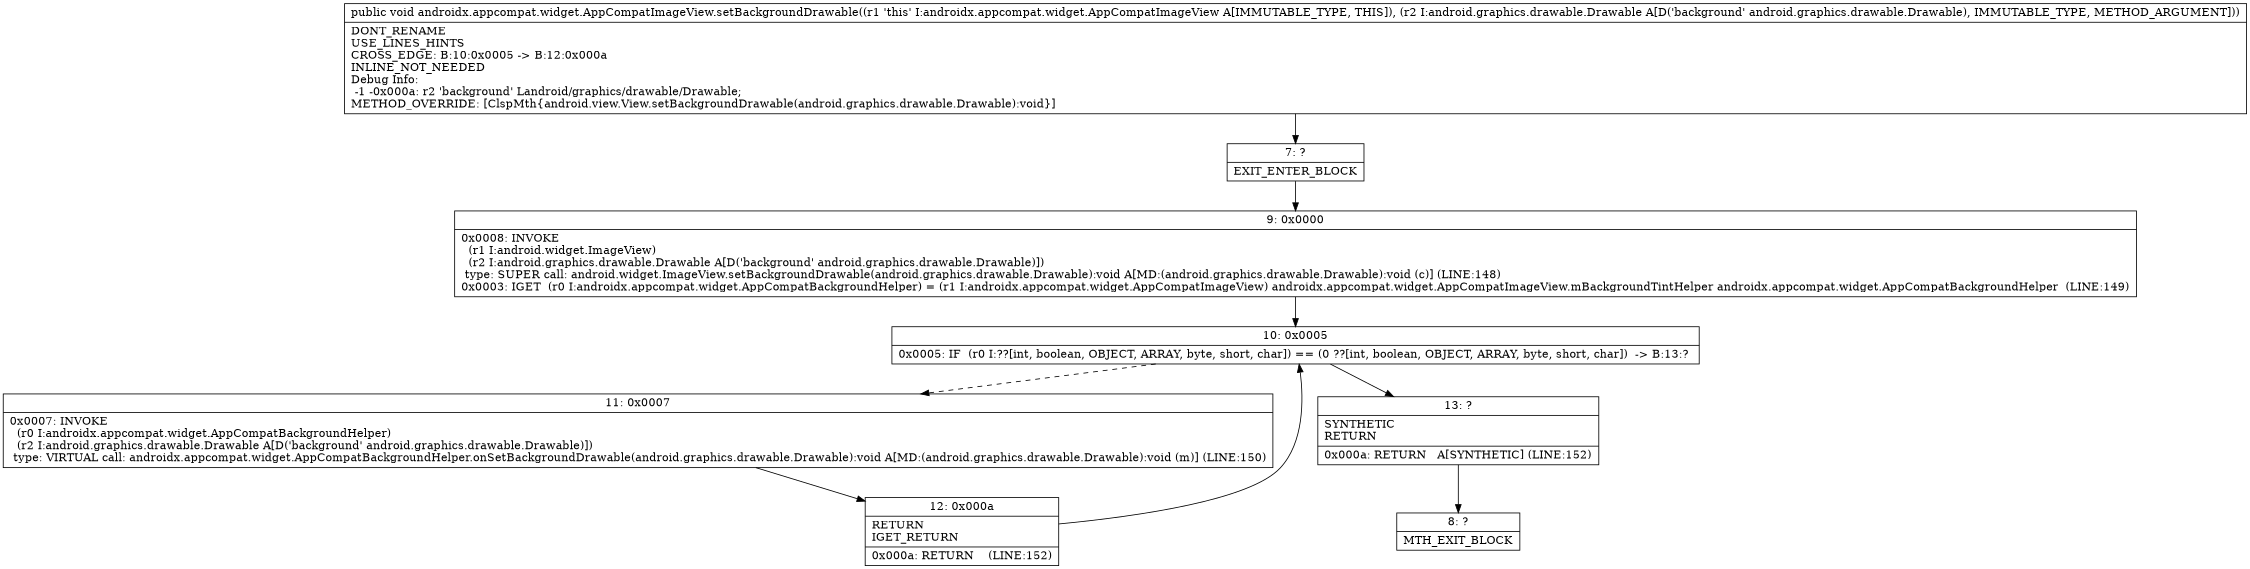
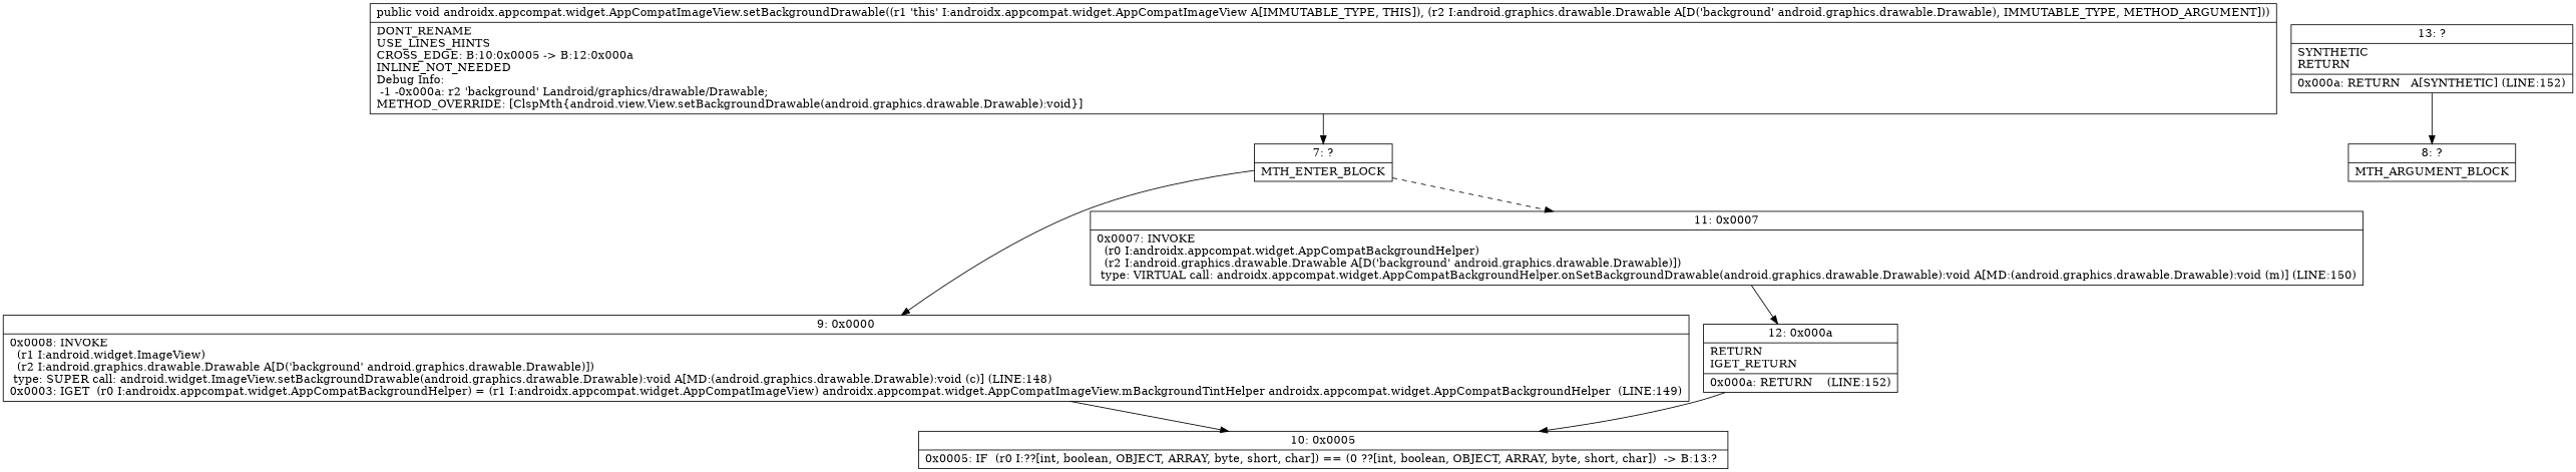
  digraph {
    node [shape=record]
-   n1 [label="{7\:\ ?|EXIT_ENTER_BLOCK\l}"]
+   n1 [label="{7\:\ ?|MTH_ENTER_BLOCK\l}"]
    n2 [label="{9\:\ 0x0000|0x0008: INVOKE  \l  (r1 I:android.widget.ImageView)\l  (r2 I:android.graphics.drawable.Drawable A[D('background' android.graphics.drawable.Drawable)])\l type: SUPER call: android.widget.ImageView.setBackgroundDrawable(android.graphics.drawable.Drawable):void A[MD:(android.graphics.drawable.Drawable):void (c)] (LINE:148)\l0x0003: IGET  (r0 I:androidx.appcompat.widget.AppCompatBackgroundHelper) = (r1 I:androidx.appcompat.widget.AppCompatImageView) androidx.appcompat.widget.AppCompatImageView.mBackgroundTintHelper androidx.appcompat.widget.AppCompatBackgroundHelper  (LINE:149)\l}"]
    n3 [label="{10\:\ 0x0005|0x0005: IF  (r0 I:??[int, boolean, OBJECT, ARRAY, byte, short, char]) == (0 ??[int, boolean, OBJECT, ARRAY, byte, short, char])  \-\> B:13:? \l}"]
    n4 [label="{11\:\ 0x0007|0x0007: INVOKE  \l  (r0 I:androidx.appcompat.widget.AppCompatBackgroundHelper)\l  (r2 I:android.graphics.drawable.Drawable A[D('background' android.graphics.drawable.Drawable)])\l type: VIRTUAL call: androidx.appcompat.widget.AppCompatBackgroundHelper.onSetBackgroundDrawable(android.graphics.drawable.Drawable):void A[MD:(android.graphics.drawable.Drawable):void (m)] (LINE:150)\l}"]
    n5 [label="{13\:\ ?|SYNTHETIC\lRETURN\l|0x000a: RETURN   A[SYNTHETIC] (LINE:152)\l}"]
    n6 [label="{12\:\ 0x000a|RETURN\lIGET_RETURN\l|0x000a: RETURN    (LINE:152)\l}"]
-   n7 [label="{8\:\ ?|MTH_EXIT_BLOCK\l}"]
+   n7 [label="{8\:\ ?|MTH_ARGUMENT_BLOCK\l}"]
    n8 [label="{public void androidx.appcompat.widget.AppCompatImageView.setBackgroundDrawable((r1 'this' I:androidx.appcompat.widget.AppCompatImageView A[IMMUTABLE_TYPE, THIS]), (r2 I:android.graphics.drawable.Drawable A[D('background' android.graphics.drawable.Drawable), IMMUTABLE_TYPE, METHOD_ARGUMENT]))  | DONT_RENAME\lUSE_LINES_HINTS\lCROSS_EDGE: B:10:0x0005 \-\> B:12:0x000a\lINLINE_NOT_NEEDED\lDebug Info:\l  \-1 \-0x000a: r2 'background' Landroid\/graphics\/drawable\/Drawable;\lMETHOD_OVERRIDE: [ClspMth\{android.view.View.setBackgroundDrawable(android.graphics.drawable.Drawable):void\}]\l}"]
    n1 -> n2
    n2 -> n3
-   n3 -> n4 [style=dashed]
-   n3 -> n5
+   n1 -> n4 [style=dashed]
    n4 -> n6
    n5 -> n7
    n6 -> n3
    n8 -> n1
  }
